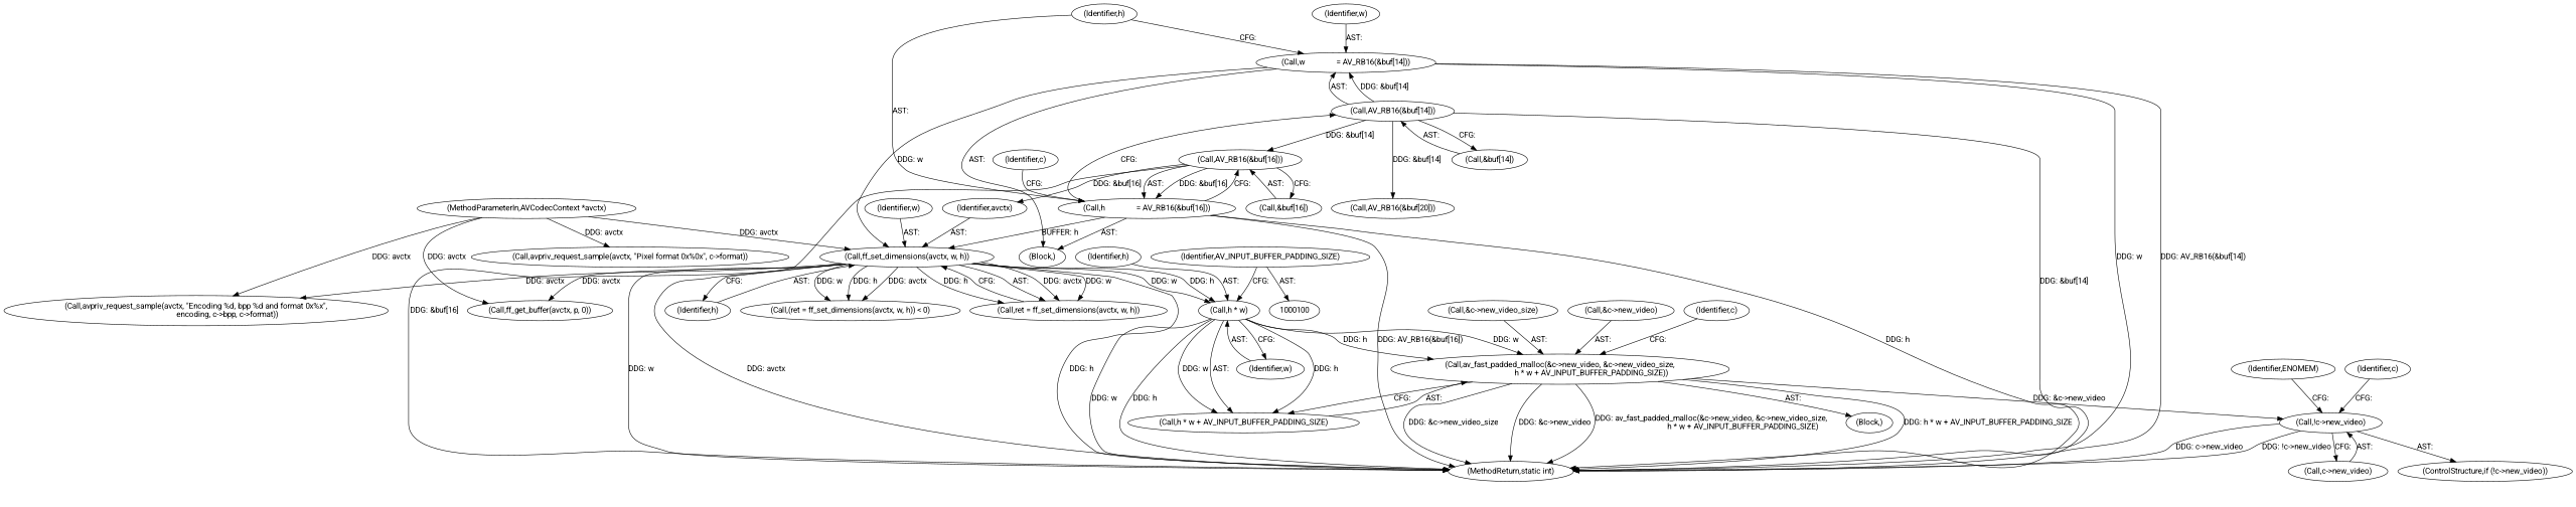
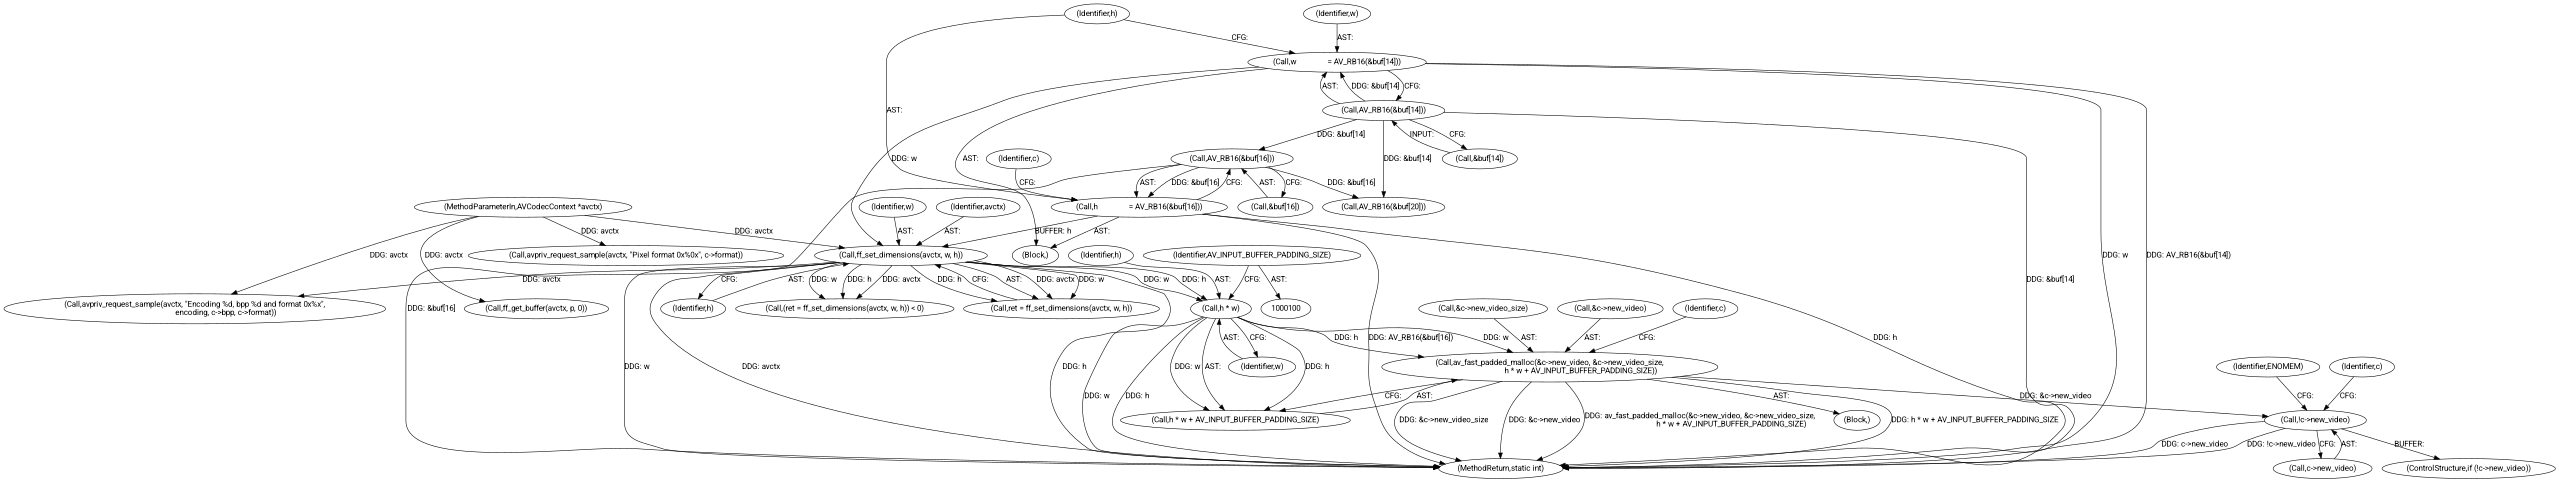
  digraph {
    fontname=Roboto
    node [fontname=Roboto]
    edge [fontname=Roboto]
    n1 [label="(Call,av_fast_padded_malloc(&c->new_video, &c->new_video_size,\n                              h * w + AV_INPUT_BUFFER_PADDING_SIZE))"]
    n2 [label="(Call,!c->new_video)"]
    n3 [label="(Call,h * w + AV_INPUT_BUFFER_PADDING_SIZE)"]
    n4 [label="(Block,)"]
    n5 [label="(MethodReturn,static int)"]
    n6 [label="(Call,c->new_video)"]
    n7 [label="(ControlStructure,if (!c->new_video))"]
    n8 [label="(Call,h * w)"]
    n9 [label="(Identifier,w)"]
    n10 [label="(Call,ff_set_dimensions(avctx, w, h))"]
    n11 [label="(Call,(ret = ff_set_dimensions(avctx, w, h)) < 0)"]
    n12 [label="(Call,ret = ff_set_dimensions(avctx, w, h))"]
    n13 [label="(Identifier,h)"]
    n14 [label="(Call,avpriv_request_sample(avctx, \"Encoding %d, bpp %d and format 0x%x\",\n                              encoding, c->bpp, c->format))"]
    n15 [label="(Call,ff_get_buffer(avctx, p, 0))"]
    n16 [label="(MethodParameterIn,AVCodecContext *avctx)"]
    n17 [label="(Call,avpriv_request_sample(avctx, \"Pixel format 0x%0x\", c->format))"]
    n18 [label="(Call,w               = AV_RB16(&buf[14]))"]
    n19 [label="(Call,AV_RB16(&buf[14]))"]
    n20 [label="(Block,)"]
    n21 [label="(Call,AV_RB16(&buf[16]))"]
    n22 [label="(Call,&buf[14])"]
    n23 [label="(Call,AV_RB16(&buf[20]))"]
    n24 [label="(Call,h               = AV_RB16(&buf[16]))"]
    n25 [label="(Call,&buf[16])"]
    n26 [label="(Identifier,c)"]
    n27 [label="(Identifier,avctx)"]
    n28 [label="(Identifier,ENOMEM)"]
    n29 [label="(Identifier,c)"]
    n30 [label="(Identifier,h)"]
    n31 [label="(Identifier,w)"]
    n32 [label="(Call,&c->new_video_size)"]
    n33 [label="(Call,&c->new_video)"]
    n34 [label="(Identifier,c)"]
    n35 [label="(Identifier,h)"]
    n36 [label="(Identifier,AV_INPUT_BUFFER_PADDING_SIZE)"]
    1000100
    n38 [label="(Identifier,w)"]
    n1 -> n2 [label="DDG: &c->new_video"]
    n1 -> n3 [label="CFG: "]
    n1 -> n4 [label="AST: "]
    n1 -> n5 [label="DDG: &c->new_video_size"]
    n1 -> n5 [label="DDG: &c->new_video"]
    n1 -> n5 [label="DDG: av_fast_padded_malloc(&c->new_video, &c->new_video_size,\n                              h * w + AV_INPUT_BUFFER_PADDING_SIZE)"]
    n1 -> n5 [label="DDG: h * w + AV_INPUT_BUFFER_PADDING_SIZE"]
    n2 -> n5 [label="DDG: c->new_video"]
    n2 -> n5 [label="DDG: !c->new_video"]
    n2 -> n6 [label="CFG: "]
-   n2 -> n7 [label="AST: "]
+   n2 -> n7 [label="BUFFER: "]
    n3 -> n1 [label="AST: "]
    n6 -> n2 [label="AST: "]
    n8 -> n1 [label="DDG: h"]
    n8 -> n1 [label="DDG: w"]
    n8 -> n3 [label="AST: "]
    n8 -> n3 [label="DDG: h"]
    n8 -> n3 [label="DDG: w"]
    n8 -> n5 [label="DDG: w"]
    n8 -> n5 [label="DDG: h"]
    n8 -> n9 [label="CFG: "]
    n9 -> n8 [label="AST: "]
    n10 -> n5 [label="DDG: h"]
    n10 -> n5 [label="DDG: w"]
    n10 -> n5 [label="DDG: avctx"]
    n10 -> n8 [label="DDG: h"]
    n10 -> n8 [label="DDG: w"]
    n10 -> n11 [label="DDG: avctx"]
    n10 -> n11 [label="DDG: w"]
    n10 -> n11 [label="DDG: h"]
    n10 -> n12 [label="AST: "]
    n10 -> n12 [label="DDG: avctx"]
    n10 -> n12 [label="DDG: w"]
    n10 -> n12 [label="DDG: h"]
    n10 -> n13 [label="CFG: "]
    n10 -> n14 [label="DDG: avctx"]
-   n10 -> n15 [label="DDG: avctx"]
    n12 -> n10 [label="CFG: "]
    n13 -> n10 [label="AST: "]
    n16 -> n10 [label="DDG: avctx"]
    n16 -> n14 [label="DDG: avctx"]
    n16 -> n15 [label="DDG: avctx"]
    n16 -> n17 [label="DDG: avctx"]
    n18 -> n5 [label="DDG: w"]
    n18 -> n5 [label="DDG: AV_RB16(&buf[14])"]
    n18 -> n10 [label="DDG: w"]
-   n24 -> n19 [label="CFG: "]
+   n18 -> n19 [label="CFG: "]
    n18 -> n20 [label="AST: "]
    n19 -> n5 [label="DDG: &buf[14]"]
    n19 -> n18 [label="AST: "]
    n19 -> n18 [label="DDG: &buf[14]"]
    n19 -> n21 [label="DDG: &buf[14]"]
    n19 -> n22 [label="CFG: "]
    n19 -> n23 [label="DDG: &buf[14]"]
    n21 -> n5 [label="DDG: &buf[16]"]
-   n21 -> n27 [label="DDG: &buf[16]"]
+   n21 -> n23 [label="DDG: &buf[16]"]
    n21 -> n24 [label="AST: "]
    n21 -> n24 [label="DDG: &buf[16]"]
    n21 -> n25 [label="CFG: "]
-   n22 -> n19 [label="AST: "]
+   n22 -> n19 [label="INPUT: "]
    n24 -> n5 [label="DDG: AV_RB16(&buf[16])"]
    n24 -> n5 [label="DDG: h"]
    n24 -> n10 [label="BUFFER: h"]
    n24 -> n20 [label="AST: "]
    n24 -> n21 [label="CFG: "]
    n25 -> n21 [label="AST: "]
    n26 -> n24 [label="CFG: "]
    n27 -> n10 [label="AST: "]
    n28 -> n2 [label="CFG: "]
    n29 -> n1 [label="CFG: "]
    n30 -> n18 [label="CFG: "]
    n30 -> n24 [label="AST: "]
    n31 -> n18 [label="AST: "]
    n32 -> n1 [label="AST: "]
    n33 -> n1 [label="AST: "]
    n34 -> n2 [label="CFG: "]
    n35 -> n8 [label="AST: "]
    n36 -> n8 [label="CFG: "]
    n36 -> 1000100 [label="AST: "]
    n38 -> n10 [label="AST: "]
  }
